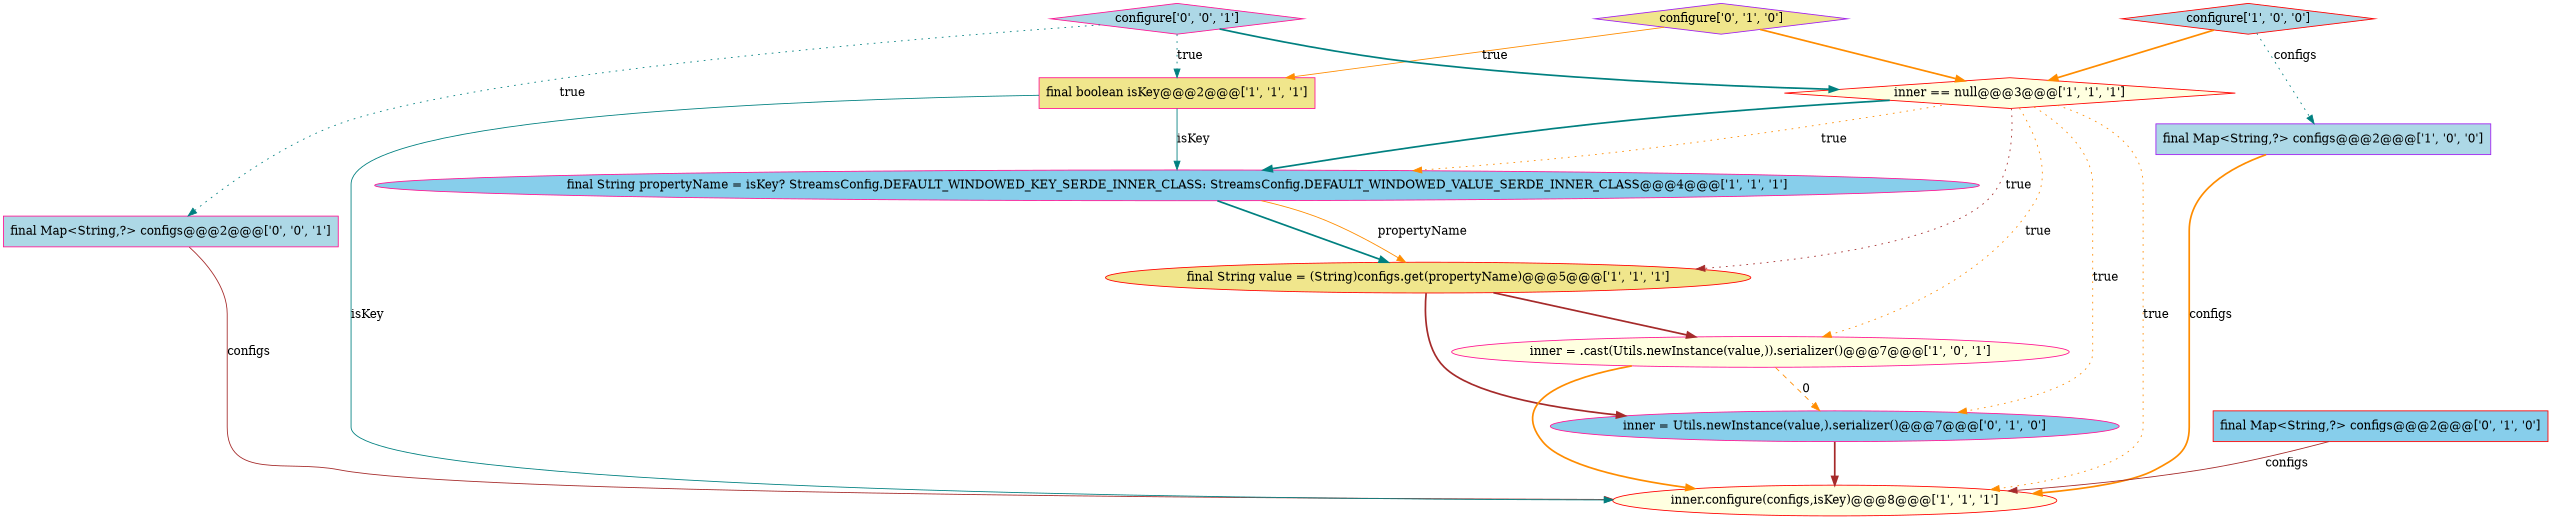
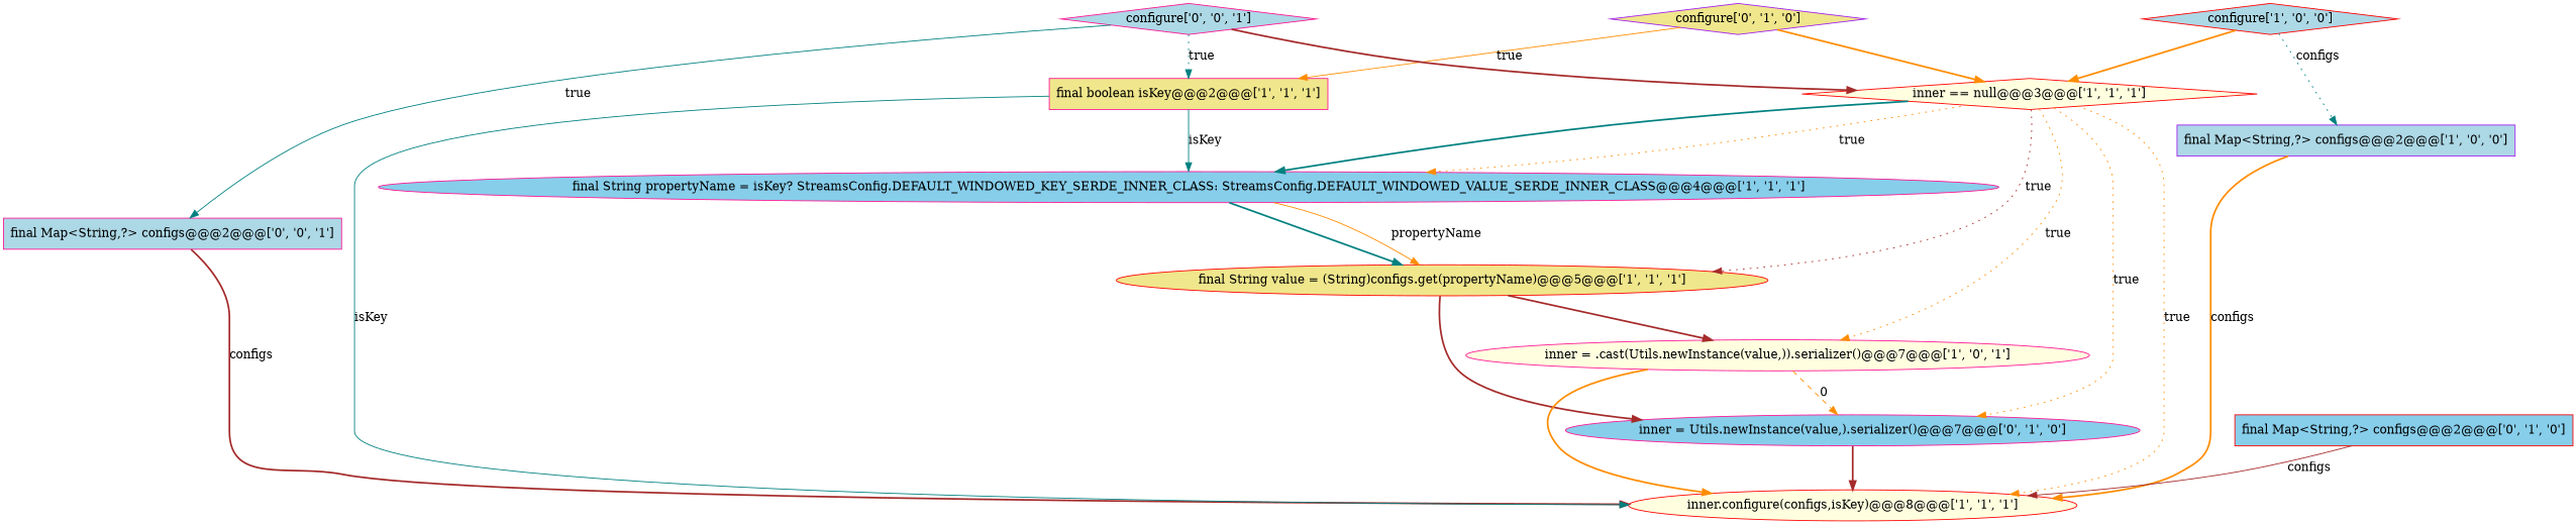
  digraph {
    node [color=deeppink fillcolor=lightblue shape=ellipse style=filled]
    edge [color=darkorange style=bold]
    n1 [color=purple label="final Map<String,?> configs@@@2@@@['1', '0', '0']" shape=box]
    n2 [color=red fillcolor=lightyellow label="inner.configure(configs,isKey)@@@8@@@['1', '1', '1']"]
    n3 [label="final Map<String,?> configs@@@2@@@['0', '0', '1']" shape=box]
    n4 [color=purple fillcolor=khaki label="configure['0', '1', '0']" shape=diamond]
    n5 [fillcolor=khaki label="final boolean isKey@@@2@@@['1', '1', '1']" shape=box]
    n6 [color=red fillcolor=lightyellow label="inner == null@@@3@@@['1', '1', '1']" shape=diamond]
    n7 [color=red fillcolor=skyblue label="final Map<String,?> configs@@@2@@@['0', '1', '0']" shape=box]
    n8 [fillcolor=skyblue label="final String propertyName = isKey? StreamsConfig.DEFAULT_WINDOWED_KEY_SERDE_INNER_CLASS: StreamsConfig.DEFAULT_WINDOWED_VALUE_SERDE_INNER_CLASS@@@4@@@['1', '1', '1']"]
    n9 [color=red fillcolor=khaki label="final String value = (String)configs.get(propertyName)@@@5@@@['1', '1', '1']"]
    n10 [fillcolor=skyblue label="inner = Utils.newInstance(value,).serializer()@@@7@@@['0', '1', '0']"]
    n11 [fillcolor=lightyellow label="inner = .cast(Utils.newInstance(value,)).serializer()@@@7@@@['1', '0', '1']"]
    n12 [label="configure['0', '0', '1']" shape=diamond]
    n13 [color=red label="configure['1', '0', '0']" shape=diamond]
    n1 -> n2 [label=configs]
-   n3 -> n2 [color=brown label=configs style=solid]
+   n3 -> n2 [color=brown label=configs]
    n4 -> n5 [label=true style=solid]
    n4 -> n6
    n5 -> n2 [color=teal label=isKey style=solid]
    n5 -> n8 [color=teal label=isKey style=solid]
    n6 -> n2 [label=true style=dotted]
    n6 -> n8 [label=true style=dotted]
    n6 -> n8 [color=teal]
    n6 -> n9 [color=brown label=true style=dotted]
    n6 -> n10 [label=true style=dotted]
    n6 -> n11 [label=true style=dotted]
    n7 -> n2 [color=brown label=configs style=solid]
    n8 -> n9 [color=teal]
    n8 -> n9 [label=propertyName style=solid]
    n9 -> n10 [color=brown]
    n9 -> n11 [color=brown]
    n10 -> n2 [color=brown]
    n11 -> n2
    n11 -> n10 [label=0 style=dashed]
-   n12 -> n3 [color=teal label=true style=dotted]
+   n12 -> n3 [color=teal label=true style=solid]
    n12 -> n5 [color=teal label=true style=dotted]
-   n12 -> n6 [color=teal]
+   n12 -> n6 [color=brown]
    n13 -> n1 [color=teal label=configs style=dotted]
    n13 -> n6
  }
